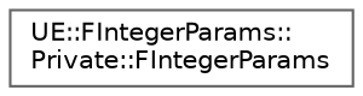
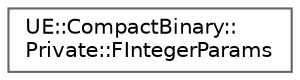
  digraph {
    rankdir=TB
-   n1 [color=grey40 fillcolor=white fontname=Helvetica fontsize=10 height=0.2 label="UE::FIntegerParams::\lPrivate::FIntegerParams" shape=box style=filled width=0.4]
+   n1 [color=grey40 fillcolor=white fontname=Helvetica fontsize=10 height=0.2 label="UE::CompactBinary::\lPrivate::FIntegerParams" shape=box style=filled width=0.4]
  }
